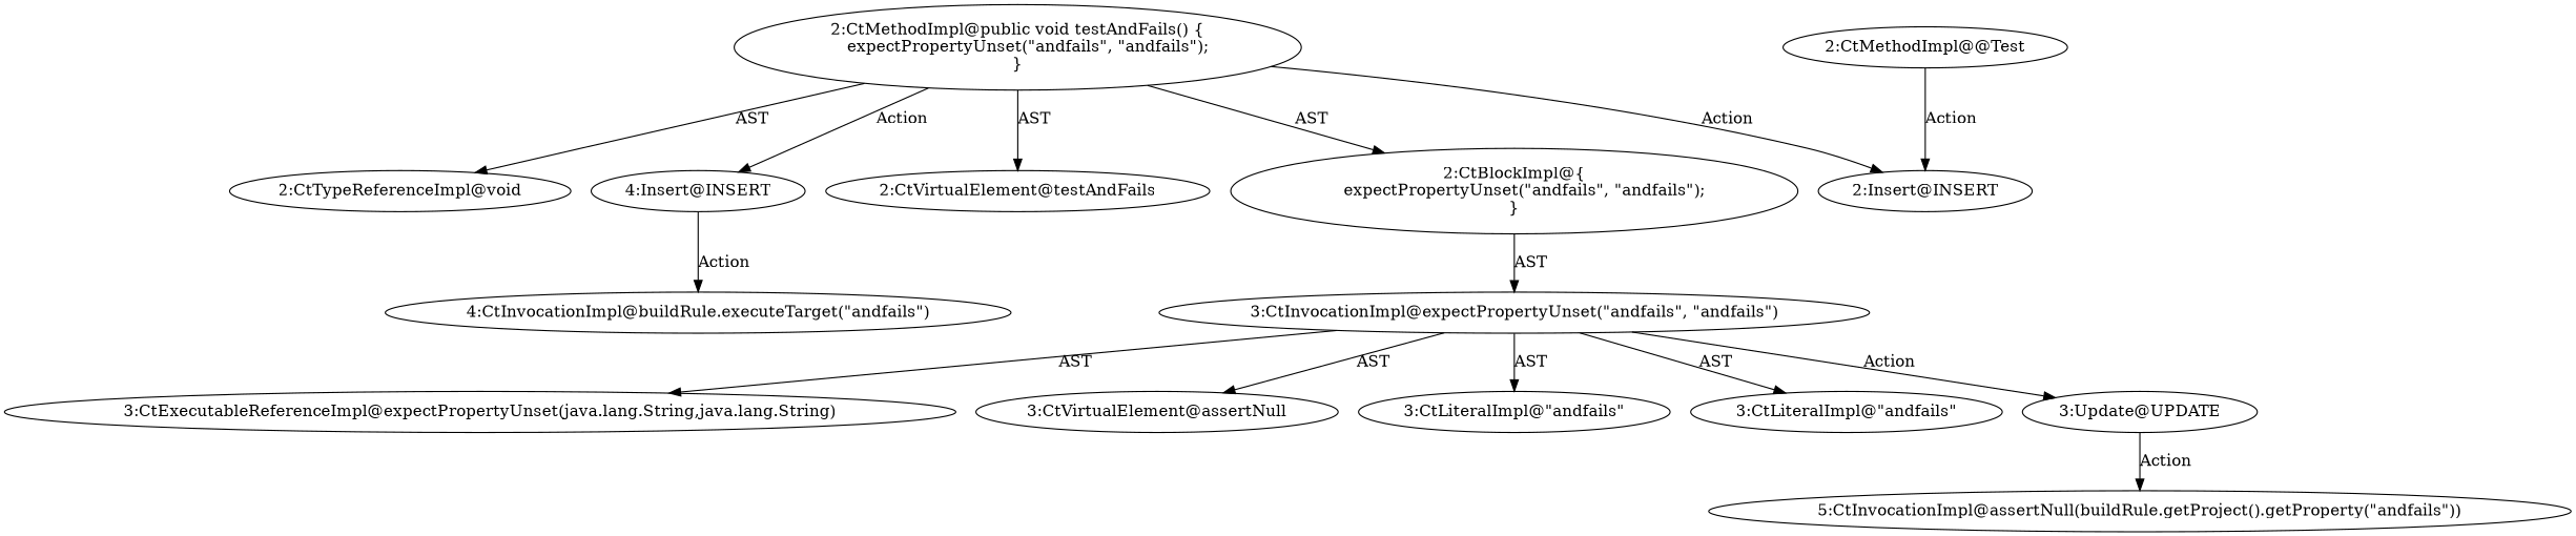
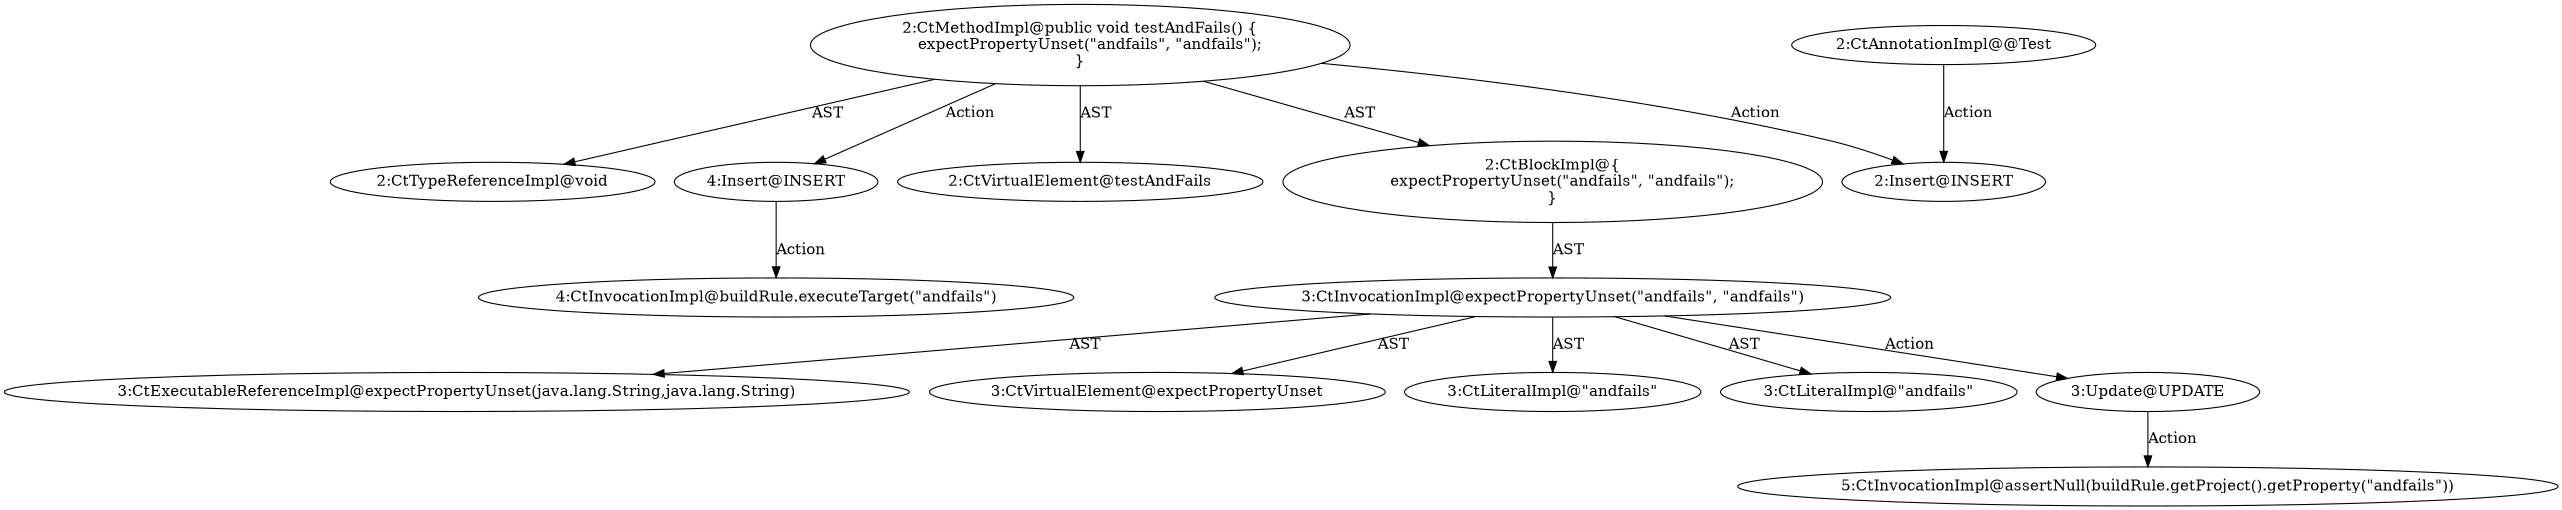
  digraph {
    node [shape=ellipse]
    n1 [label="2:CtTypeReferenceImpl@void"]
    n2 [label="2:CtVirtualElement@testAndFails"]
    n3 [label="3:CtExecutableReferenceImpl@expectPropertyUnset(java.lang.String,java.lang.String)"]
-   n4 [label="3:CtVirtualElement@assertNull"]
+   n4 [label="3:CtVirtualElement@expectPropertyUnset"]
    n5 [label="3:CtLiteralImpl@\"andfails\""]
    n6 [label="3:CtLiteralImpl@\"andfails\""]
    n7 [label="3:CtInvocationImpl@expectPropertyUnset(\"andfails\", \"andfails\")"]
    n8 [label="3:Update@UPDATE"]
    n9 [label="5:CtInvocationImpl@assertNull(buildRule.getProject().getProperty(\"andfails\"))"]
    n10 [label="2:CtBlockImpl@\{\n    expectPropertyUnset(\"andfails\", \"andfails\");\n\}"]
    n11 [label="2:CtMethodImpl@public void testAndFails() \{\n    expectPropertyUnset(\"andfails\", \"andfails\");\n\}"]
    n12 [label="2:Insert@INSERT"]
    n13 [label="4:Insert@INSERT"]
    n14 [label="4:CtInvocationImpl@buildRule.executeTarget(\"andfails\")"]
-   n15 [label="2:CtMethodImpl@@Test"]
+   n15 [label="2:CtAnnotationImpl@@Test"]
    n7 -> n3 [label=AST]
    n7 -> n4 [label=AST]
    n7 -> n5 [label=AST]
    n7 -> n6 [label=AST]
    n7 -> n8 [label=Action]
    n8 -> n9 [label=Action]
    n10 -> n7 [label=AST]
    n11 -> n1 [label=AST]
    n11 -> n2 [label=AST]
    n11 -> n10 [label=AST]
    n11 -> n12 [label=Action]
    n11 -> n13 [label=Action]
    n13 -> n14 [label=Action]
    n15 -> n12 [label=Action]
  }
